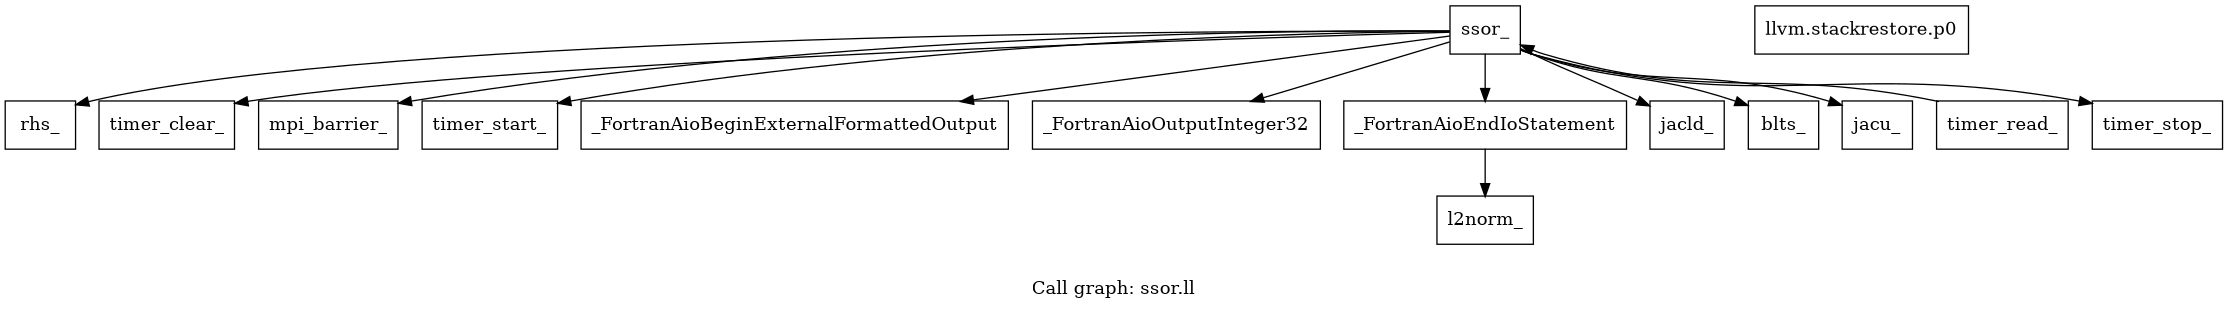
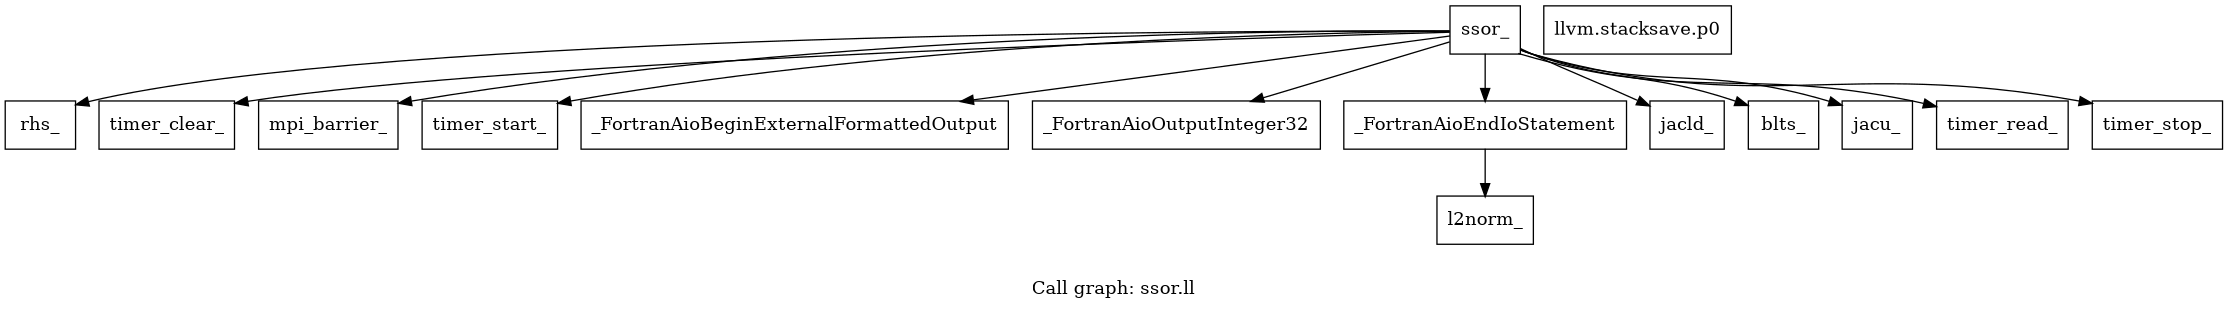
  digraph {
    label="Call graph: ssor.ll"
    node [shape=record]
    n1 [label="{ssor_}"]
    n2 [label="{rhs_}"]
    n3 [label="{timer_clear_}"]
    n4 [label="{mpi_barrier_}"]
    n5 [label="{timer_start_}"]
    n6 [label="{_FortranAioBeginExternalFormattedOutput}"]
    n7 [label="{_FortranAioOutputInteger32}"]
    n8 [label="{_FortranAioEndIoStatement}"]
    n9 [label="{jacld_}"]
    n10 [label="{blts_}"]
    n11 [label="{jacu_}"]
    n12 [label="{timer_read_}"]
    n13 [label="{timer_stop_}"]
    n14 [label="{l2norm_}"]
-   n16 [label="{llvm.stackrestore.p0}"]
+   n15 [label="{llvm.stacksave.p0}"]
    n1 -> n2
    n1 -> n3
    n1 -> n4
    n1 -> n5
    n1 -> n6
    n1 -> n7
    n1 -> n8
    n1 -> n9
    n1 -> n10
    n1 -> n11
-   n12 -> n1
+   n1 -> n12
    n1 -> n13
    n8 -> n14
  }
